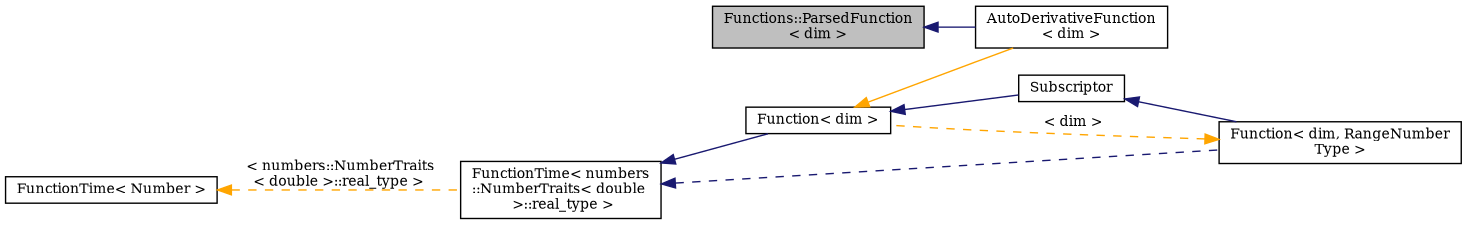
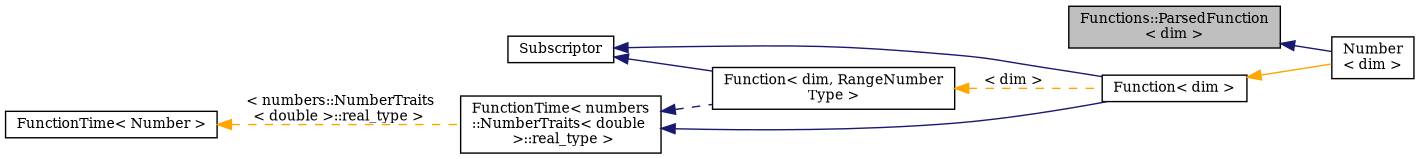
  digraph {
    fontname="DejaVu Serif"
    rankdir=LR
    node [color=black fillcolor=white fontname="DejaVu Serif" fontsize=10 shape=record style=filled]
    edge [color=midnightblue dir=back fontname="DejaVu Serif" fontsize=10 labelfontname=Helvetica labelfontsize=10 style=solid]
    n1 [fillcolor=grey75 fontcolor=black height=0.2 label="Functions::ParsedFunction\l\< dim \>" width=0.4]
-   n2 [height=0.2 label="AutoDerivativeFunction\l\< dim \>" width=0.4]
+   n2 [height=0.2 label="Number\l\< dim \>" width=0.4]
    n3 [height=0.2 label="Function\< dim \>" width=0.4]
    n4 [height=0.2 label="FunctionTime\< numbers\l::NumberTraits\< double\l \>::real_type \>" width=0.4]
    n5 [height=0.2 label="Function\< dim, RangeNumber\lType \>" width=0.4]
    n6 [height=0.2 label="FunctionTime\< Number \>" width=0.4]
    n7 [height=0.2 label=Subscriptor width=0.4]
    n1 -> n2
    n3 -> n2 [color=orange]
    n4 -> n3
    n4 -> n5 [style=dashed]
    n5 -> n3 [color=orange label=" \< dim \>" style=dashed]
    n6 -> n4 [color=orange label=" \< numbers::NumberTraits\l\< double \>::real_type \>" style=dashed]
-   n3 -> n7
+   n7 -> n3
    n7 -> n5
  }
